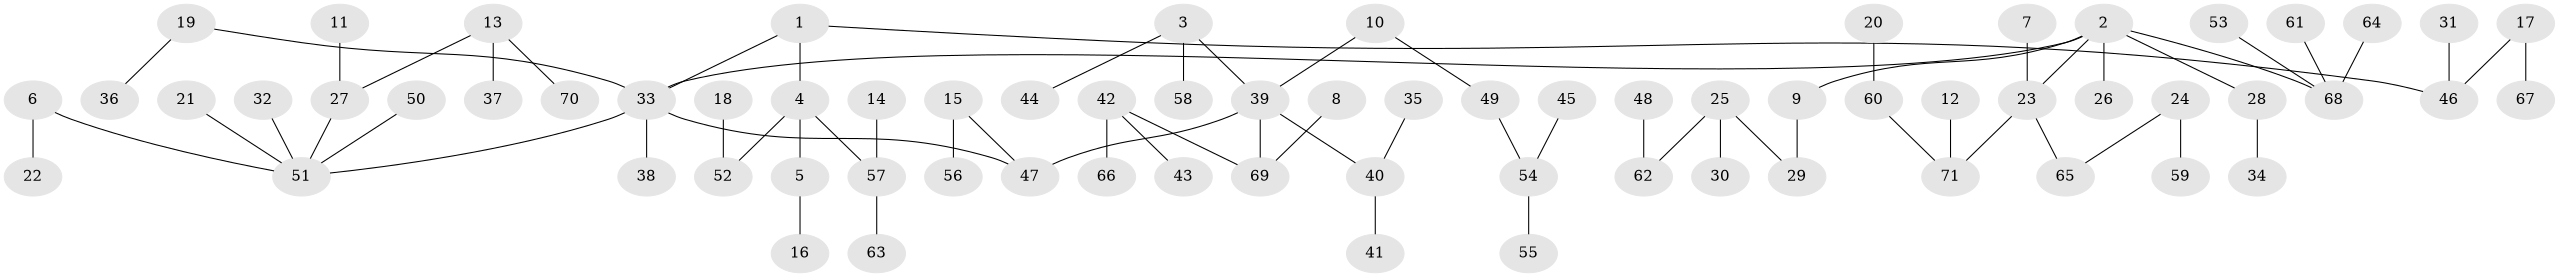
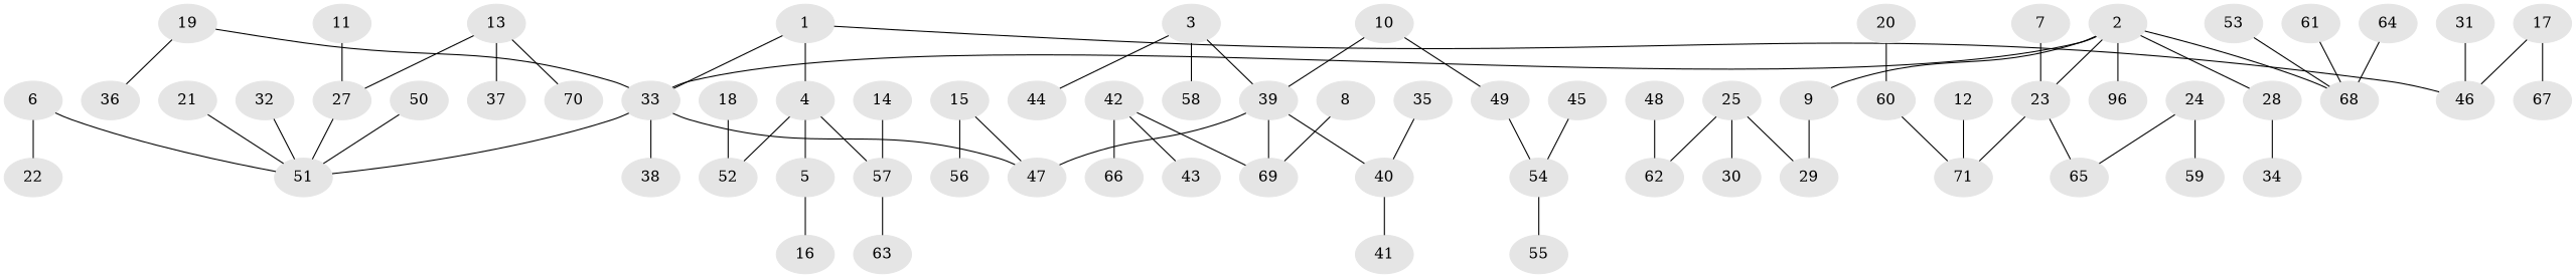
  graph {
    node [color=gray90 style=filled]
    edge [weight=1.0]
    1
    4
    33
    46
    5
    52
    57
    51
    47
    38
    2
    9
    23
-   26
+   26 [label=96]
    28
    68
    29
    71
    65
    34
    3
    39
    44
    58
    69
    40
    16
    63
    6
    22
    7
    8
    10
    49
    54
    11
    27
    12
    13
    70
    37
    14
    15
    56
    17
    67
    18
    19
    36
    20
    60
    21
    24
    59
    25
    30
    62
    31
    32
    35
    41
    42
    43
    66
    45
    55
    48
    50
    53
    61
    64
    1 -- 4
    1 -- 33
    1 -- 46
    4 -- 5
    4 -- 52
    4 -- 57
    33 -- 51
    33 -- 47
    33 -- 38
    5 -- 16
    57 -- 63
    2 -- 33
    2 -- 9
    2 -- 23
    2 -- 26
    2 -- 28
    2 -- 68
    9 -- 29
    23 -- 71
    23 -- 65
    28 -- 34
    3 -- 39
    3 -- 44
    3 -- 58
    39 -- 47
    39 -- 69
    39 -- 40
    40 -- 41
    6 -- 51
    6 -- 22
    7 -- 23
    8 -- 69
    10 -- 39
    10 -- 49
    49 -- 54
    54 -- 55
    11 -- 27
    27 -- 51
    12 -- 71
    13 -- 27
    13 -- 70
    13 -- 37
    14 -- 57
    15 -- 47
    15 -- 56
    17 -- 46
    17 -- 67
    18 -- 52
    19 -- 33
    19 -- 36
    20 -- 60
    60 -- 71
    21 -- 51
    24 -- 65
    24 -- 59
    25 -- 29
    25 -- 30
    25 -- 62
    31 -- 46
    32 -- 51
    35 -- 40
    42 -- 69
    42 -- 43
    42 -- 66
    45 -- 54
    48 -- 62
    50 -- 51
    53 -- 68
    61 -- 68
    64 -- 68
  }
